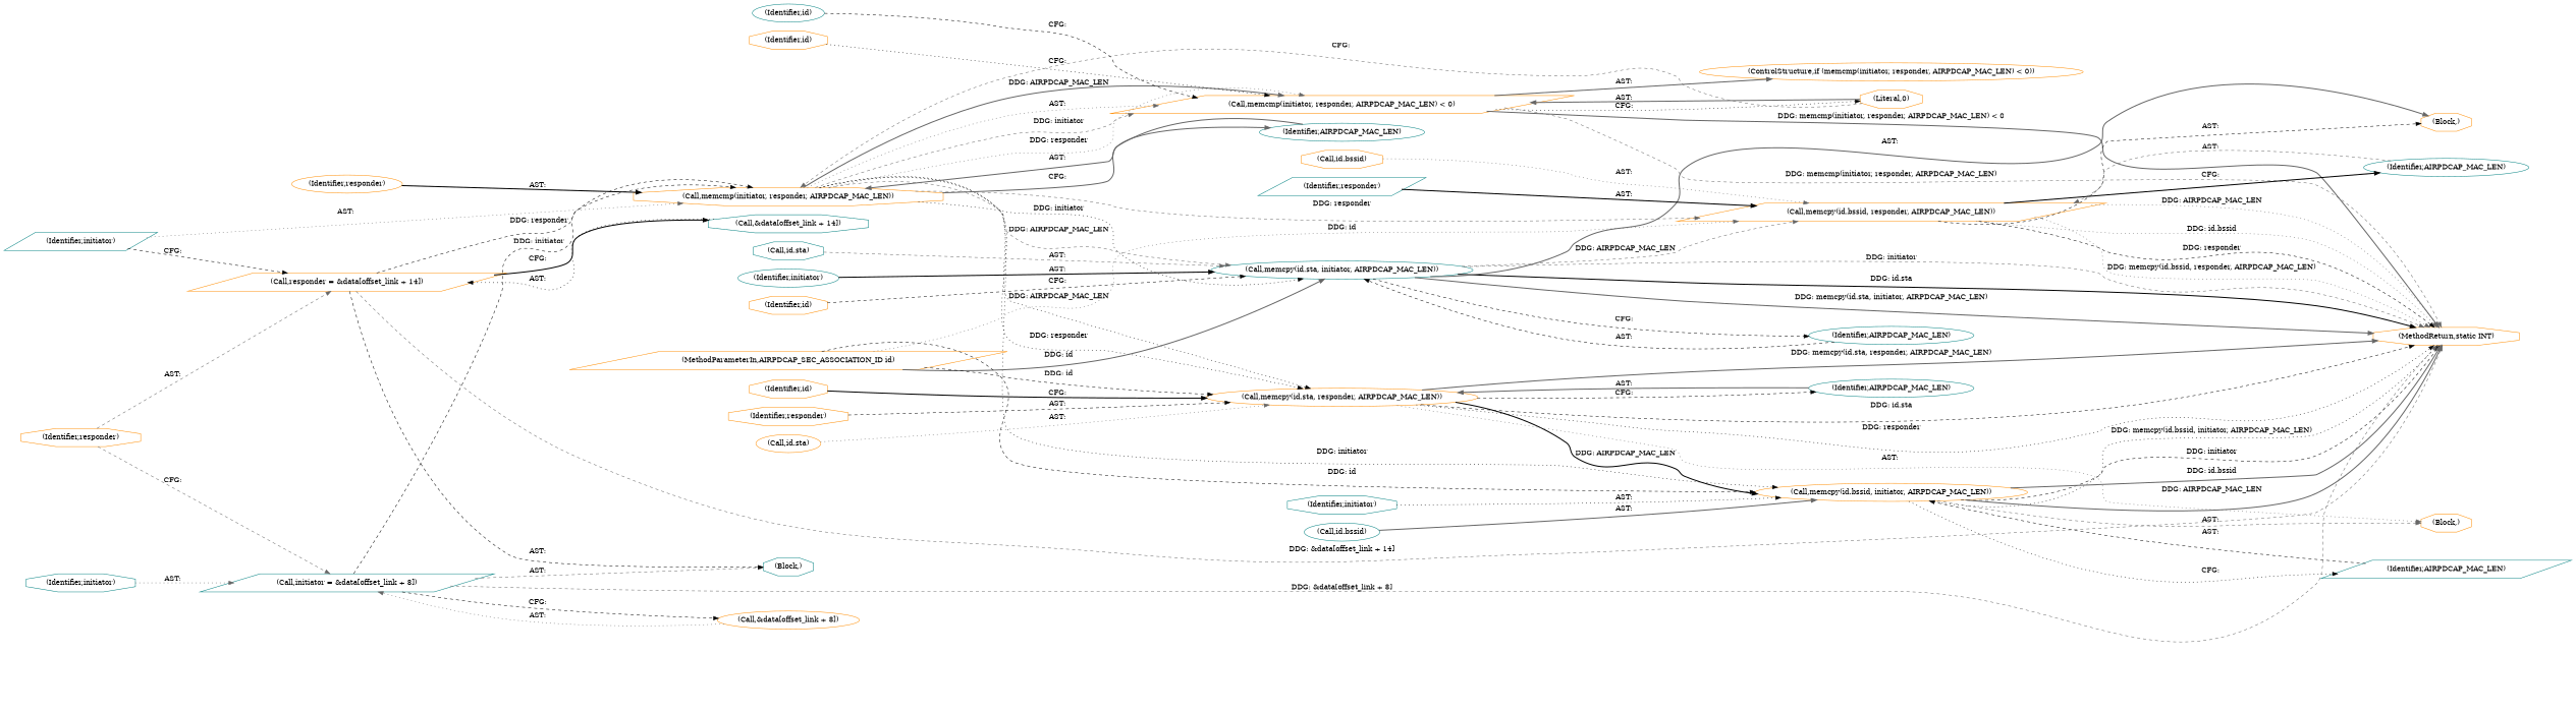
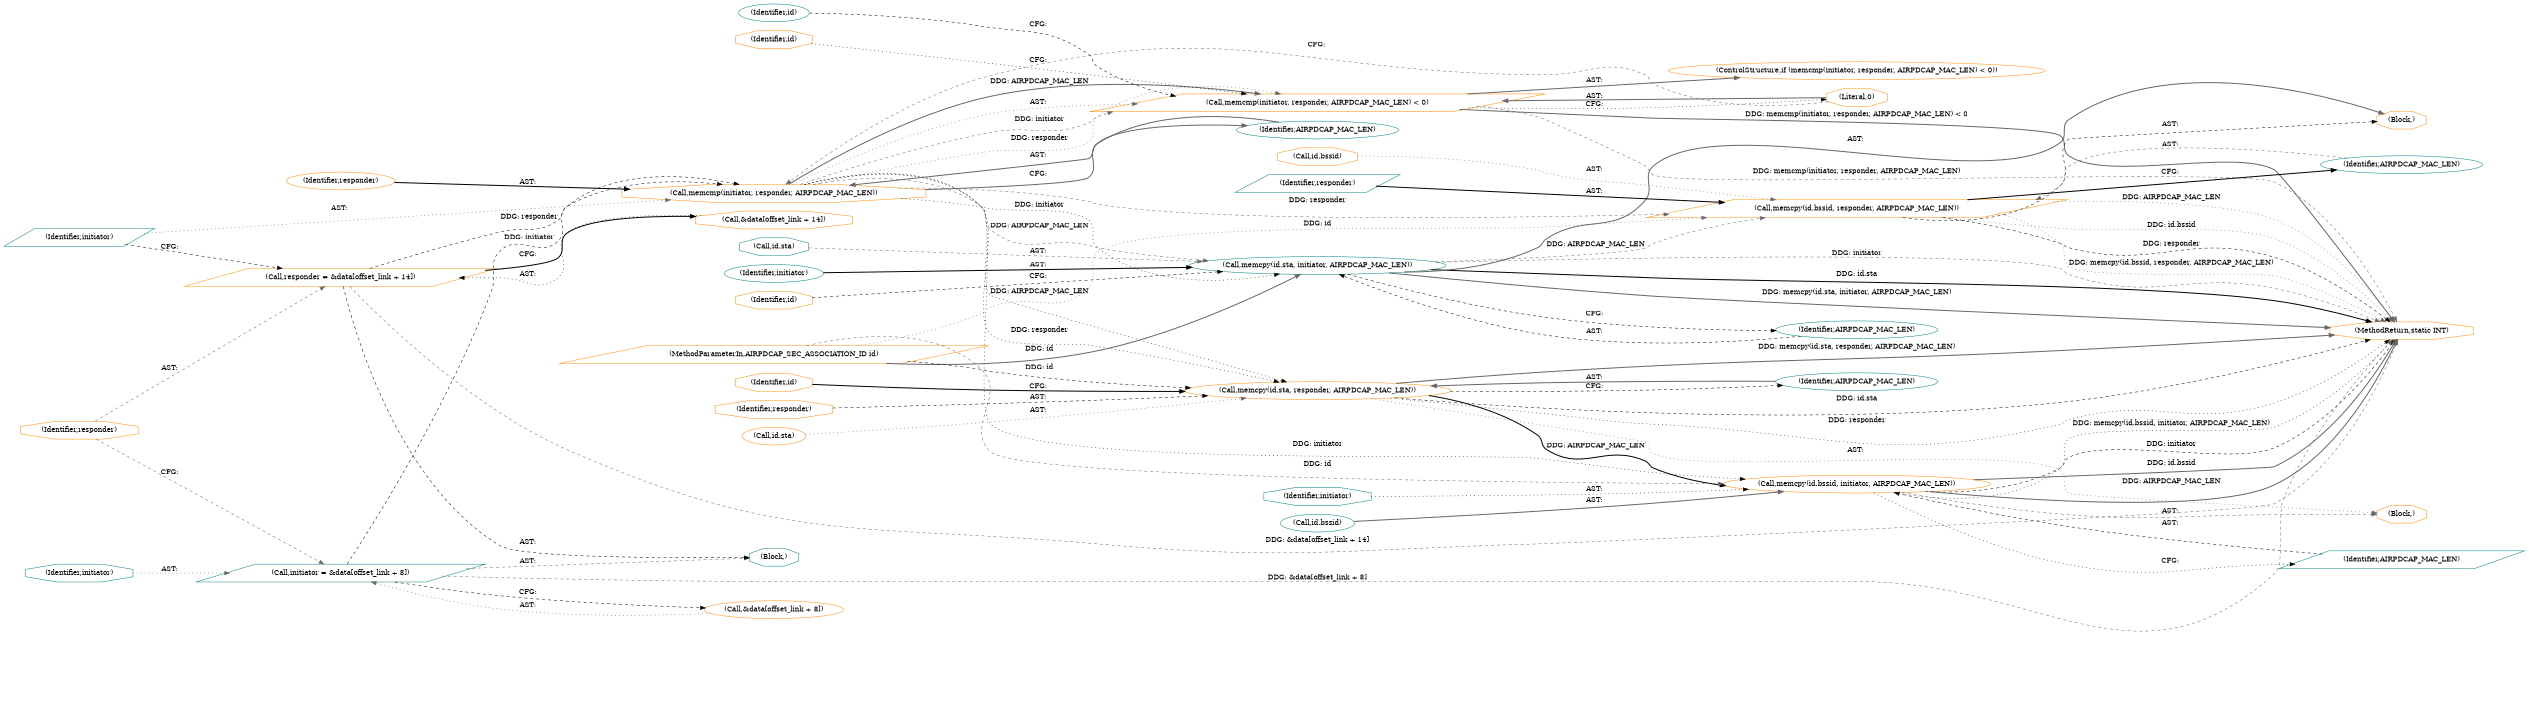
  digraph {
    rankdir=LR
    node [color=darkorange shape=octagon]
    edge [color=gray40 style=dashed]
    n1 [label="(Call,memcmp(initiator, responder, AIRPDCAP_MAC_LEN))"]
    n2 [label="(Call,memcmp(initiator, responder, AIRPDCAP_MAC_LEN) < 0)" shape=parallelogram]
    n3 [color=teal label="(Call,memcpy(id.sta, initiator, AIRPDCAP_MAC_LEN))" shape=ellipse]
    n4 [label="(Call,memcpy(id.bssid, responder, AIRPDCAP_MAC_LEN))" shape=parallelogram]
    n5 [label="(Call,memcpy(id.sta, responder, AIRPDCAP_MAC_LEN))" shape=ellipse]
    n6 [label="(Call,memcpy(id.bssid, initiator, AIRPDCAP_MAC_LEN))" shape=ellipse]
    n7 [color=teal label="(Identifier,AIRPDCAP_MAC_LEN)" shape=ellipse]
    n8 [label="(MethodReturn,static INT)"]
    n9 [label="(ControlStructure,if (memcmp(initiator, responder, AIRPDCAP_MAC_LEN) < 0))" shape=ellipse]
    n10 [label="(Literal,0)"]
    n11 [color=teal label="(Identifier,AIRPDCAP_MAC_LEN)" shape=ellipse]
    n12 [label="(Block,)"]
    n13 [color=teal label="(Identifier,AIRPDCAP_MAC_LEN)" shape=ellipse]
    n14 [color=teal label="(Identifier,AIRPDCAP_MAC_LEN)" shape=ellipse]
    n15 [label="(Block,)"]
    n16 [color=teal label="(Identifier,AIRPDCAP_MAC_LEN)" shape=parallelogram]
    n17 [color=teal label="(Call,initiator = &data[offset_link + 8])" shape=parallelogram]
    n18 [label="(Call,&data[offset_link + 8])" shape=ellipse]
    n19 [color=teal label="(Block,)"]
    n20 [label="(Call,responder = &data[offset_link + 14])" shape=parallelogram]
-   n21 [color=teal label="(Call,&data[offset_link + 14])"]
+   n21 [label="(Call,&data[offset_link + 14])"]
    n22 [color=teal label="(Identifier,initiator)"]
    n23 [color=teal label="(Identifier,initiator)" shape=ellipse]
    n24 [color=teal label="(Identifier,initiator)" shape=parallelogram]
    n25 [label="(MethodParameterIn,AIRPDCAP_SEC_ASSOCIATION_ID id)" shape=parallelogram]
    n26 [label="(Identifier,responder)" shape=ellipse]
    n27 [label="(Identifier,responder)"]
    n28 [label="(Identifier,id)"]
    n29 [label="(Call,id.sta)" shape=ellipse]
    n30 [color=teal label="(Identifier,initiator)"]
    n31 [label="(Identifier,id)"]
    n32 [color=teal label="(Identifier,id)" shape=ellipse]
    n33 [label="(Call,id.bssid)"]
    n34 [label="(Identifier,responder)"]
    n35 [label="(Identifier,id)"]
    n36 [color=teal label="(Identifier,responder)" shape=parallelogram]
    n37 [color=teal label="(Call,id.sta)"]
    n38 [color=teal label="(Call,id.bssid)" shape=ellipse]
    n1 -> n2 [label="AST: " style=dotted]
    n1 -> n2 [label="DDG: initiator"]
    n1 -> n2 [label="DDG: responder" style=dotted]
    n1 -> n2 [label="DDG: AIRPDCAP_MAC_LEN" style=bold]
    n1 -> n3 [color=black label="DDG: initiator" style=dotted]
    n1 -> n3 [label="DDG: AIRPDCAP_MAC_LEN"]
    n1 -> n4 [label="DDG: responder"]
    n1 -> n5 [color=black label="DDG: responder" style=dotted]
    n1 -> n5 [color=black label="DDG: AIRPDCAP_MAC_LEN" style=dotted]
    n1 -> n6 [color=black label="DDG: initiator" style=dotted]
    n1 -> n7 [label="CFG: " style=bold]
    n2 -> n8 [label="DDG: memcmp(initiator, responder, AIRPDCAP_MAC_LEN) < 0" style=bold]
    n2 -> n8 [label="DDG: memcmp(initiator, responder, AIRPDCAP_MAC_LEN)"]
    n2 -> n9 [label="AST: " style=bold]
    n2 -> n10 [color=black label="CFG: " style=dotted]
    n3 -> n4 [label="DDG: AIRPDCAP_MAC_LEN"]
    n3 -> n8 [label="DDG: initiator"]
    n3 -> n8 [color=black label="DDG: id.sta" style=bold]
    n3 -> n8 [label="DDG: memcpy(id.sta, initiator, AIRPDCAP_MAC_LEN)" style=bold]
    n3 -> n11 [color=black label="CFG: "]
    n3 -> n12 [label="AST: " style=bold]
    n4 -> n8 [label="DDG: AIRPDCAP_MAC_LEN" style=dotted]
    n4 -> n8 [label="DDG: id.bssid" style=dotted]
    n4 -> n8 [color=black label="DDG: responder"]
    n4 -> n8 [label="DDG: memcpy(id.bssid, responder, AIRPDCAP_MAC_LEN)" style=dotted]
    n4 -> n12 [color=black label="AST: "]
    n4 -> n13 [color=black label="CFG: " style=bold]
    n5 -> n6 [color=black label="DDG: AIRPDCAP_MAC_LEN" style=bold]
    n5 -> n8 [label="DDG: memcpy(id.sta, responder, AIRPDCAP_MAC_LEN)" style=bold]
    n5 -> n8 [color=black label="DDG: id.sta"]
    n5 -> n8 [color=black label="DDG: responder" style=dotted]
    n5 -> n14 [color=black label="CFG: "]
    n5 -> n15 [label="AST: " style=dotted]
    n6 -> n8 [color=black label="DDG: memcpy(id.bssid, initiator, AIRPDCAP_MAC_LEN)" style=dotted]
    n6 -> n8 [color=black label="DDG: initiator"]
    n6 -> n8 [label="DDG: id.bssid" style=bold]
    n6 -> n8 [label="DDG: AIRPDCAP_MAC_LEN" style=bold]
    n6 -> n15 [label="AST: "]
    n6 -> n16 [color=black label="CFG: " style=dotted]
    n7 -> n1 [label="AST: " style=bold]
    n10 -> n1 [label="CFG: "]
    n10 -> n2 [label="AST: " style=bold]
    n11 -> n3 [color=black label="AST: "]
    n13 -> n4 [label="AST: "]
    n14 -> n5 [label="AST: " style=bold]
    n16 -> n6 [color=black label="AST: "]
    n17 -> n1 [color=black label="DDG: initiator"]
    n17 -> n8 [label="DDG: &data[offset_link + 8]"]
    n17 -> n18 [color=black label="CFG: "]
    n17 -> n19 [label="AST: "]
    n18 -> n17 [label="AST: " style=dotted]
    n20 -> n1 [color=black label="DDG: responder"]
    n20 -> n8 [label="DDG: &data[offset_link + 14]"]
    n20 -> n19 [color=black label="AST: "]
    n20 -> n21 [color=black label="CFG: " style=bold]
    n21 -> n20 [color=black label="AST: " style=dotted]
    n22 -> n6 [color=black label="AST: " style=dotted]
    n23 -> n3 [color=black label="AST: " style=bold]
    n24 -> n1 [label="AST: " style=dotted]
    n24 -> n20 [color=black label="CFG: "]
    n25 -> n3 [label="DDG: id" style=bold]
    n25 -> n4 [label="DDG: id" style=dotted]
    n25 -> n5 [color=black label="DDG: id"]
-   n25 -> n6 [color=black label="DDG: id"]
+   n25 -> n6 [label="DDG: id"]
    n26 -> n1 [color=black label="AST: " style=bold]
    n27 -> n5 [color=black label="AST: "]
    n28 -> n2 [color=black label="CFG: " style=dotted]
    n29 -> n5 [label="AST: " style=dotted]
    n30 -> n17 [label="AST: " style=dotted]
    n31 -> n5 [color=black label="CFG: " style=bold]
    n32 -> n2 [color=black label="CFG: "]
    n33 -> n4 [label="AST: " style=dotted]
    n34 -> n17 [label="CFG: "]
    n34 -> n20 [label="AST: "]
    n35 -> n3 [color=black label="CFG: "]
    n36 -> n4 [color=black label="AST: " style=bold]
    n37 -> n3 [label="AST: "]
    n38 -> n6 [label="AST: " style=bold]
  }
